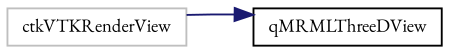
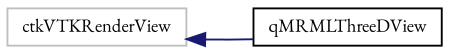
  digraph {
    rankdir=LR
    fontname="EB Garamond"
    node [fontname="EB Garamond" fontsize=10 shape=record]
    n1 [color=grey75 height=0.2 label=ctkVTKRenderView width=0.4]
    n2 [color=black height=0.2 label=qMRMLThreeDView width=0.4]
-   n2 -> n1 [color=midnightblue dir=back fontname="EB Garamond" fontsize=10 labelfontname=Helvetica labelfontsize=10 style=solid]
+   n1 -> n2 [color=midnightblue dir=back fontname="EB Garamond" fontsize=10 labelfontname=Helvetica labelfontsize=10 style=solid]
  }
